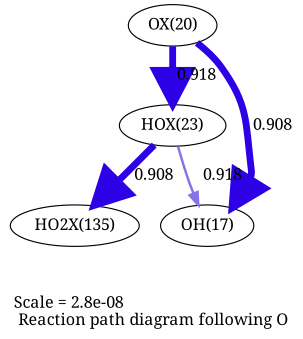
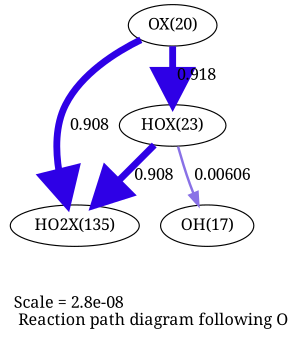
  digraph {
    fontname="Noto Serif"
    label="Scale = 2.8e-08\l Reaction path diagram following O"
    node [fontname="Noto Serif"]
    edge [arrowsize=2.96 color="0.7, 1.41, 0.9" fontname="Noto Serif" penwidth=5.93]
    n1 [label="OX(20)"]
    n2 [label="HOX(23)"]
    n3 [label="HO2X(135)"]
    n4 [label="OH(17)"]
    n1 -> n2 [arrowsize=2.97 color="0.7, 1.42, 0.9" label=" 0.918" penwidth=5.94]
-   n1 -> n4 [label=" 0.908"]
+   n1 -> n3 [label=" 0.908"]
    n2 -> n3 [label=" 0.908"]
-   n2 -> n4 [arrowsize=1.07 color="0.7, 0.506, 0.9" label=" 0.918" penwidth=2.14]
+   n2 -> n4 [arrowsize=1.07 color="0.7, 0.506, 0.9" label=" 0.00606" penwidth=2.14]
  }
